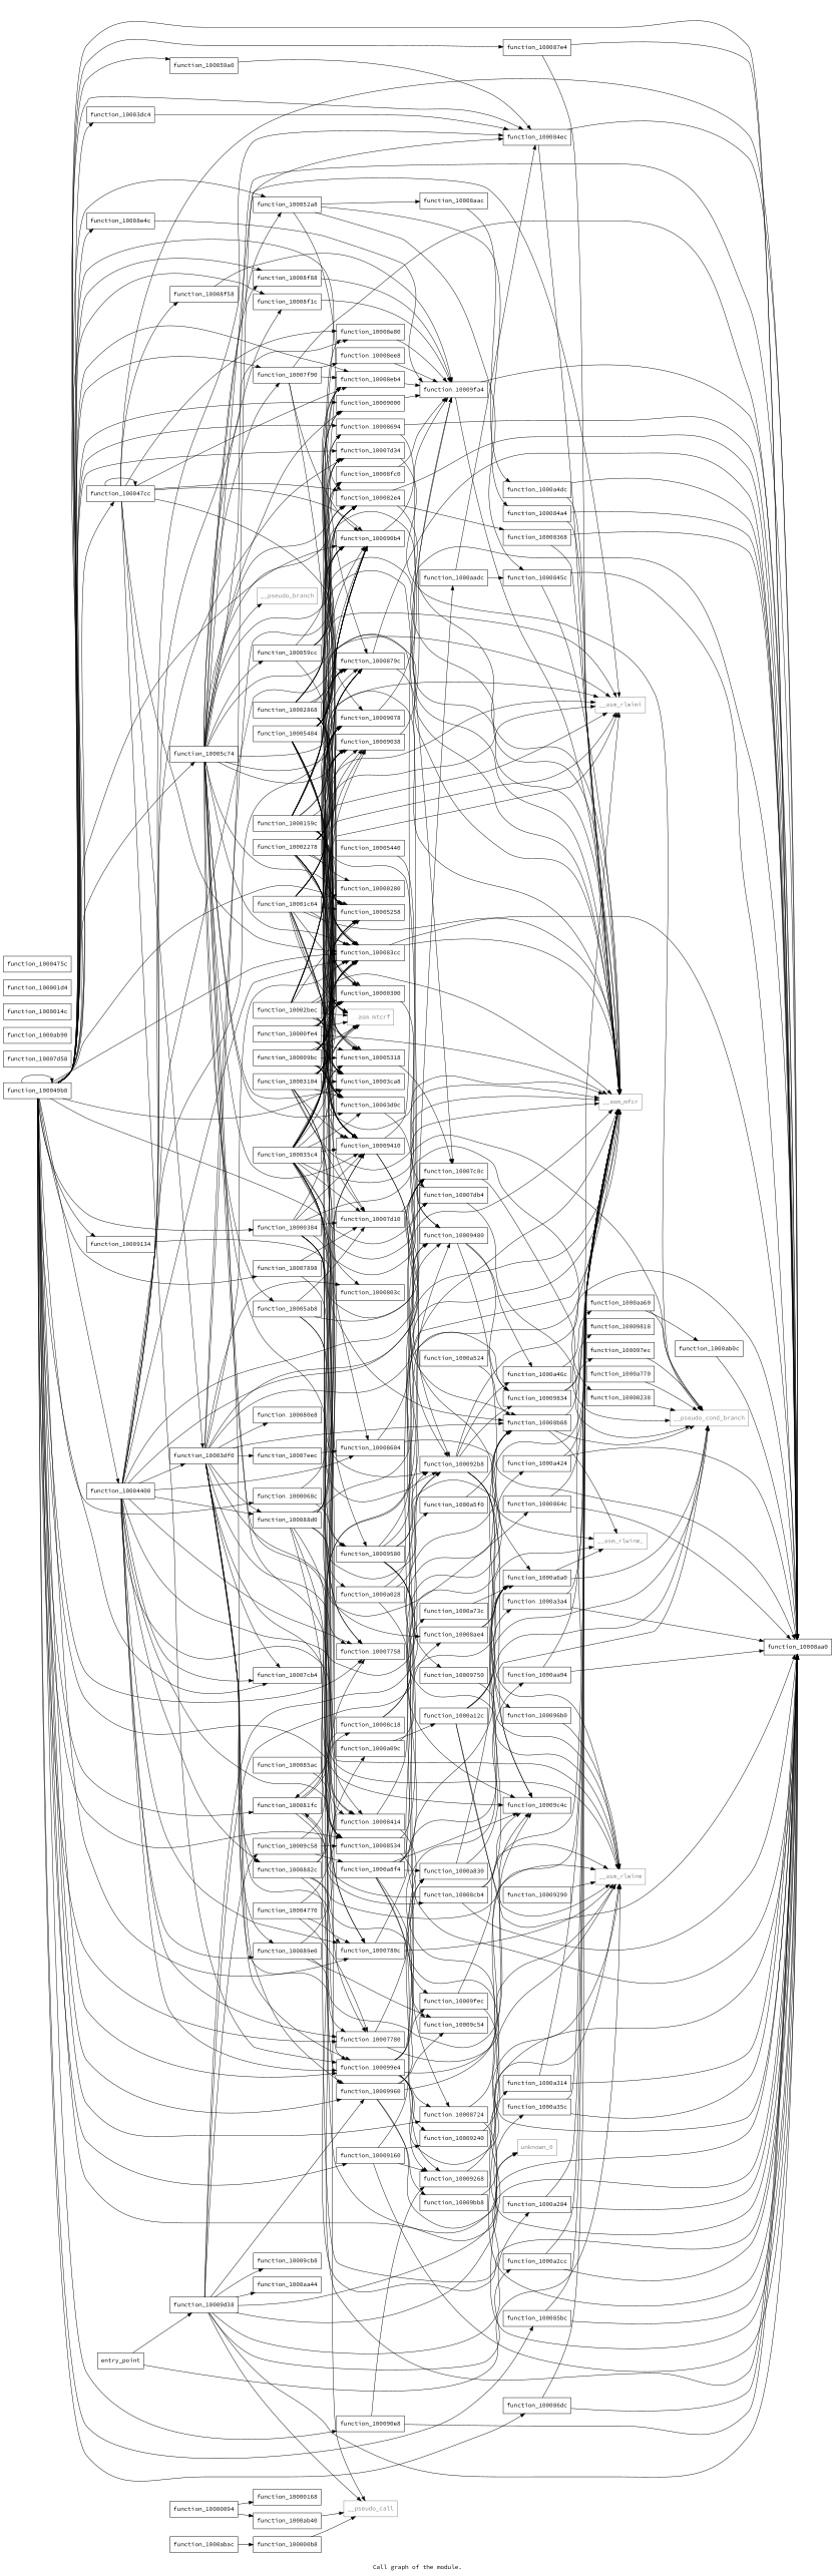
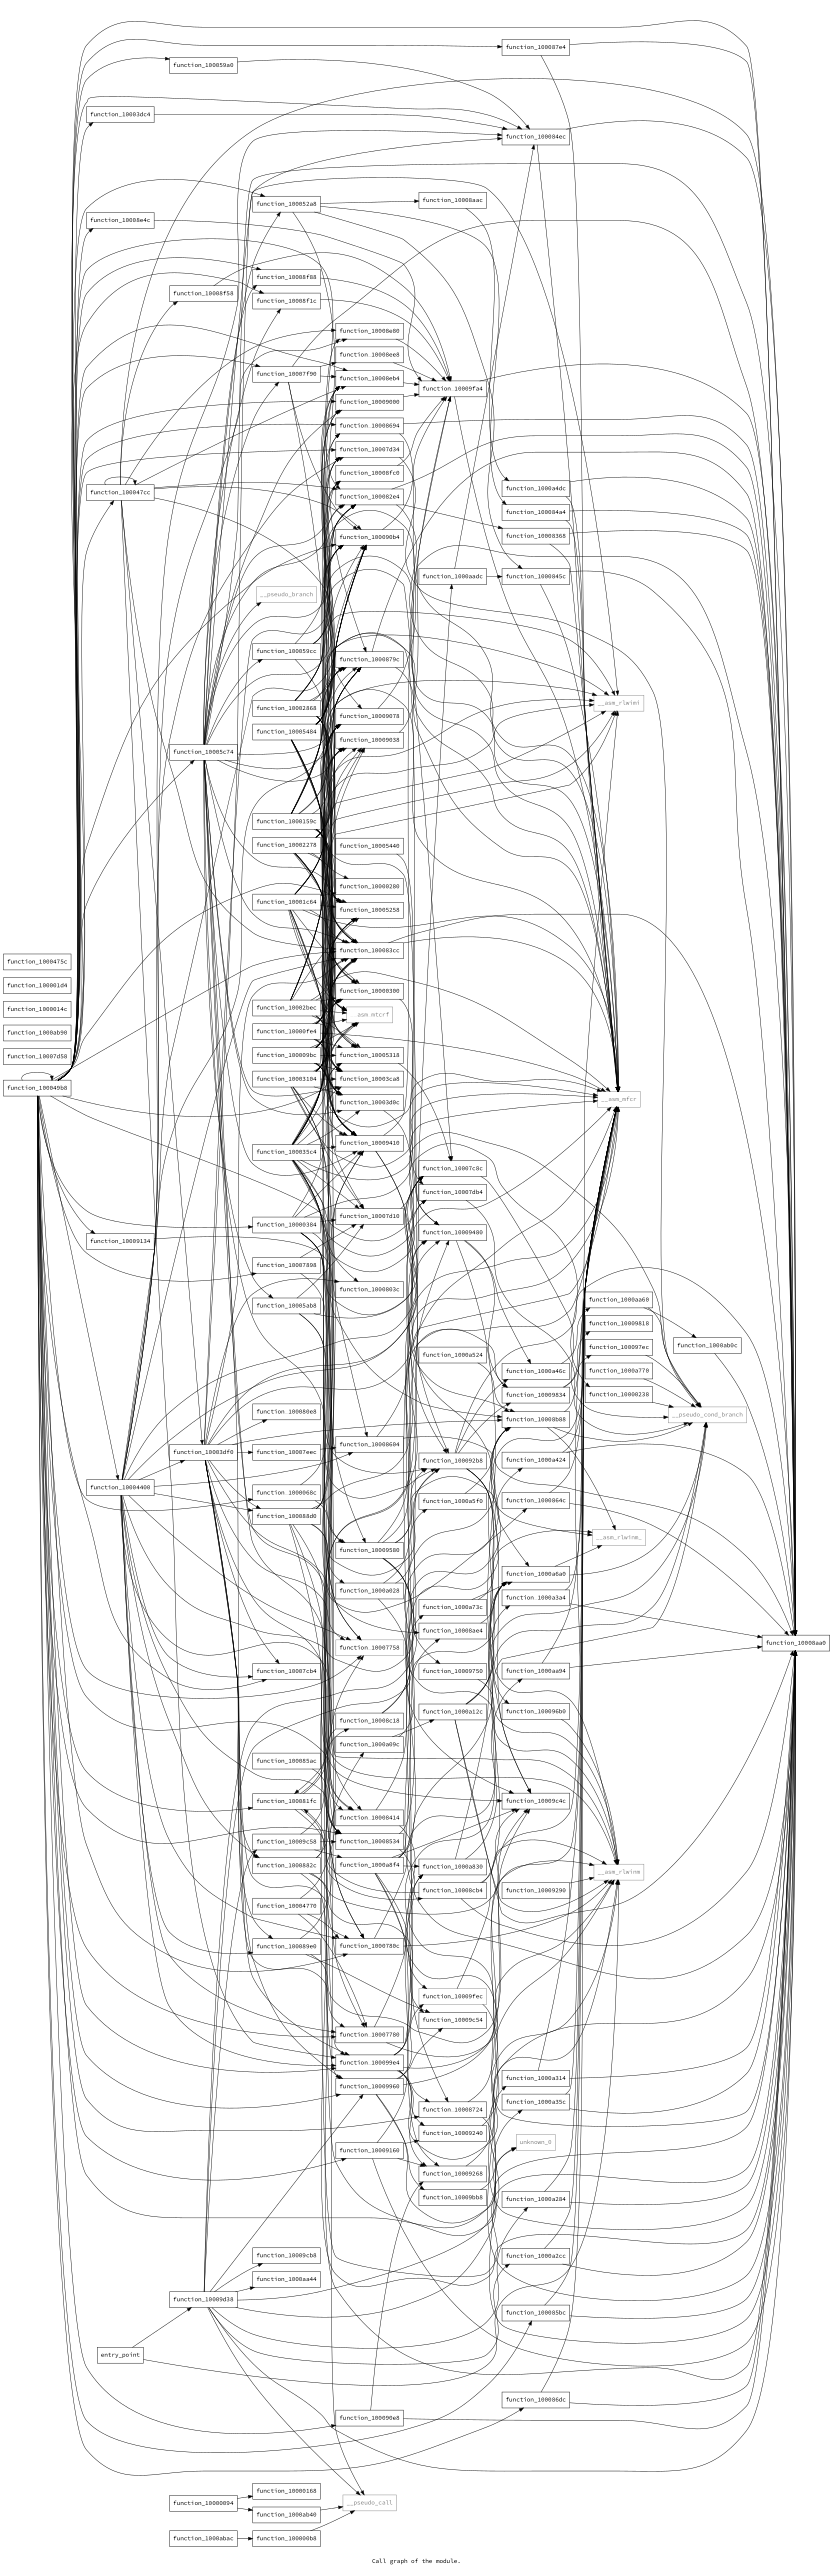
  digraph {
    fontname="Source Code Pro"
    label="Call graph of the module."
    rankdir=LR
    node [fontname="Source Code Pro" shape=record]
    edge [fontname="Source Code Pro"]
    n1 [label="{function_10009078}"]
    n2 [label="{function_10009fa4}"]
    n3 [label="{function_10008aa0}"]
    n4 [color=gray50 fontcolor=gray50 label="{__asm_mfcr}"]
    n5 [label="{function_10007cb4}"]
    n6 [label="{function_10007d10}"]
    n7 [color=gray50 fontcolor=gray50 label="{__pseudo_cond_branch}"]
    n8 [label="{function_10007d34}"]
    n9 [label="{function_100088d0}"]
    n10 [label="{function_100082e4}"]
    n11 [label="{function_100083cc}"]
    n12 [label="{function_10008534}"]
    n13 [label="{function_100092b8}"]
    n14 [label="{function_10009410}"]
    n15 [label="{function_10009480}"]
    n16 [label="{function_10009c4c}"]
    n17 [label="{function_1000a028}"]
    n18 [label="{function_10008368}"]
    n19 [color=gray50 fontcolor=gray50 label="{__asm_rlwinm}"]
    n20 [label="{function_1000a46c}"]
    n21 [label="{function_100096b0}"]
    n22 [label="{function_10009834}"]
    n23 [label="{function_10008b88}"]
    n24 [label="{function_1000a5f0}"]
    n25 [label="{function_10008f58}"]
    n26 [label="{function_1000864c}"]
    n27 [label="{function_10008f88}"]
    n28 [label="{function_100052a8}"]
    n29 [label="{function_10008aac}"]
    n30 [label="{function_1000879c}"]
    n31 [label="{function_1000845c}"]
    n32 [label="{function_100084a4}"]
    n33 [label="{function_1000a4dc}"]
    n34 [label="{function_10008694}"]
    n35 [label="{function_100089e0}"]
    n36 [label="{function_10009c54}"]
    n37 [label="{function_1000a09c}"]
    n38 [label="{function_10008ae4}"]
    n39 [label="{function_1000a12c}"]
-   n40 [label="{function_10007758}"]
+   n40 [label="{function_10007758}" color=gray50]
    n41 [label="{function_100085bc}"]
    n42 [label="{function_10007d58}"]
    n43 [label="{function_10007db4}"]
    n44 [label="{function_10007eec}"]
    n45 [label="{function_10008604}"]
    n46 [label="{function_10007f90}"]
    n47 [label="{function_10008eb4}"]
    n48 [label="{function_10008ee8}"]
    n49 [label="{function_100090b4}"]
    n50 [label="{function_1000803c}"]
    n51 [label="{function_100086dc}"]
    n52 [label="{function_10005318}"]
    n53 [label="{function_10007c8c}"]
    n54 [label="{function_10008724}"]
    n55 [label="{function_10008fc0}"]
    n56 [label="{function_10009038}"]
    n57 [label="{function_10007780}"]
    n58 [label="{function_1000a6a0}"]
    n59 [color=gray50 fontcolor=gray50 label="{__asm_rlwinm_}"]
    n60 [label="{function_100080e8}"]
    n61 [label="{function_100081fc}"]
    n62 [label="{function_10008c18}"]
    n63 [label="{function_10008cb4}"]
    n64 [label="{function_1000a73c}"]
    n65 [color=gray50 fontcolor=gray50 label="{__asm_rlwimi}"]
    n66 [label="{function_10005440}"]
    n67 [label="{function_10008414}"]
    n68 [label="{function_10005484}"]
    n69 [label="{function_10009000}"]
    n70 [label="{function_10009580}"]
    n71 [label="{function_100099e4}"]
    n72 [color=gray50 fontcolor=gray50 label="{__asm_mtcrf}"]
    n73 [label="{function_10005258}"]
    n74 [label="{function_10009750}"]
    n75 [label="{function_10009268}"]
    n76 [label="{function_10009240}"]
    n77 [label="{function_1000a830}"]
    n78 [label="{function_1000a424}"]
    n79 [label="{function_1000780c}"]
    n80 [label="{function_1000a770}"]
    n81 [label="{function_10008e4c}"]
    n82 [label="{function_100087e4}"]
    n83 [label="{function_100059a0}"]
    n84 [label="{function_100084ec}"]
    n85 [label="{function_100059cc}"]
    n86 [label="{function_10007898}"]
    n87 [label="{function_10008e80}"]
    n88 [label="{function_100085ac}"]
    n89 [label="{function_1000882c}"]
    n90 [label="{function_10005ab8}"]
    n91 [label="{function_10005c74}"]
    n92 [label="{function_10008f1c}"]
    n93 [label="{function_10009960}"]
    n94 [color=gray50 fontcolor=gray50 label="{__pseudo_branch}"]
    n95 [label="{function_10003ca8}"]
    n96 [label="{function_10003d0c}"]
    n97 [label="{function_10009bb8}"]
-   n98 [label="{function_10009fec}"]
+   n98 [label="{function_10009fec}" color=gray50]
    n99 [color=gray50 fontcolor=gray50 label="{unknown_0}"]
    n100 [label="{function_1000aa60}"]
    n101 [label="{function_1000ab0c}"]
    n102 [label="{function_100090e8}"]
    n103 [label="{function_10009134}"]
    n104 [label="{function_10009160}"]
    n105 [label="{function_1000aa94}"]
    n106 [label="{function_10009290}"]
    n107 [label="{function_100097ec}"]
    n108 [label="{function_10009818}"]
    n109 [label="{function_10009c58}"]
    n110 [label="{function_1000a8f4}"]
    n111 [label="{function_1000aadc}"]
    n112 [label="{function_10009cb8}"]
    n113 [label="{function_10009d38}"]
    n114 [label="{function_1000a284}"]
    n115 [label="{function_1000a2cc}"]
    n116 [label="{function_1000a314}"]
    n117 [label="{function_1000a35c}"]
    n118 [label="{function_1000aa44}"]
    n119 [color=gray50 fontcolor=gray50 label="{__pseudo_call}"]
    n120 [label="{function_1000a3a4}"]
    n121 [label="{function_1000a524}"]
    n122 [label="{function_1000ab40}"]
    n123 [label="{function_1000ab90}"]
    n124 [label="{function_1000abac}"]
    n125 [label="{function_100000b8}"]
    n126 [label="{function_10000094}"]
    n127 [label="{function_10000168}"]
    n128 [label="{function_1000014c}"]
    n129 [label="{function_100001d4}"]
    n130 [label="{entry_point}"]
    n131 [label="{function_10000238}"]
    n132 [label="{function_10000280}"]
    n133 [label="{function_10000300}"]
    n134 [label="{function_10000384}"]
    n135 [label="{function_1000068c}"]
    n136 [label="{function_100009bc}"]
    n137 [label="{function_10000fe4}"]
    n138 [label="{function_1000159c}"]
    n139 [label="{function_10001c64}"]
    n140 [label="{function_10002278}"]
    n141 [label="{function_10002868}"]
    n142 [label="{function_10002bec}"]
    n143 [label="{function_10003104}"]
    n144 [label="{function_100035c4}"]
    n145 [label="{function_10003dc4}"]
    n146 [label="{function_10003df0}"]
    n147 [label="{function_10004400}"]
    n148 [label="{function_1000475c}"]
    n149 [label="{function_10004770}"]
    n150 [label="{function_100047cc}"]
    n151 [label="{function_100049b8}"]
    n1 -> n2
    n2 -> n3
    n2 -> n4
    n6 -> n7
    n8 -> n7
    n9 -> n3
    n9 -> n10
    n9 -> n11
    n9 -> n12
    n9 -> n13
    n9 -> n14
    n9 -> n15
    n9 -> n16
    n9 -> n17
    n10 -> n3
    n10 -> n4
    n10 -> n18
    n11 -> n3
    n11 -> n4
    n12 -> n3
    n12 -> n4
    n13 -> n3
    n13 -> n16
    n13 -> n19
    n13 -> n20
    n13 -> n21
    n13 -> n22
    n14 -> n3
    n14 -> n13
    n14 -> n23
    n15 -> n16
    n15 -> n20
    n15 -> n22
    n17 -> n3
    n17 -> n4
    n17 -> n24
    n18 -> n3
    n18 -> n4
    n20 -> n100
    n21 -> n19
    n22 -> n107
    n22 -> n108
    n23 -> n7
    n23 -> n59
    n23 -> n65
    n24 -> n23
    n25 -> n2
    n26 -> n3
    n26 -> n4
    n27 -> n2
    n28 -> n29
    n28 -> n30
    n28 -> n31
    n28 -> n32
    n29 -> n33
    n30 -> n3
    n30 -> n4
    n31 -> n3
    n31 -> n4
    n32 -> n3
    n32 -> n4
    n33 -> n3
    n33 -> n4
    n34 -> n3
    n34 -> n4
    n35 -> n16
    n35 -> n36
    n35 -> n37
    n37 -> n38
    n37 -> n39
    n38 -> n58
-   n38 -> n59
+   n64 -> n59
    n39 -> n3
    n39 -> n4
    n39 -> n19
    n39 -> n58
    n39 -> n120
    n41 -> n3
    n41 -> n4
    n43 -> n7
    n44 -> n45
    n45 -> n3
    n45 -> n4
    n46 -> n3
    n46 -> n11
    n46 -> n47
    n46 -> n48
    n46 -> n49
    n47 -> n2
    n48 -> n2
    n49 -> n2
    n51 -> n3
    n51 -> n4
    n52 -> n53
    n53 -> n7
    n54 -> n3
    n54 -> n4
    n55 -> n2
    n56 -> n2
    n57 -> n7
    n57 -> n19
    n58 -> n7
    n58 -> n59
    n61 -> n3
    n61 -> n4
    n61 -> n62
    n61 -> n63
    n62 -> n23
    n62 -> n61
    n62 -> n64
    n63 -> n3
    n63 -> n19
    n63 -> n58
    n63 -> n61
    n64 -> n58
    n66 -> n15
    n67 -> n3
    n67 -> n4
    n68 -> n4
    n68 -> n8
    n68 -> n10
    n68 -> n11
    n68 -> n14
    n68 -> n15
    n68 -> n19
    n68 -> n34
    n68 -> n47
    n68 -> n49
    n68 -> n53
    n68 -> n55
    n68 -> n69
    n68 -> n70
    n68 -> n71
    n68 -> n72
    n68 -> n73
    n69 -> n2
    n70 -> n13
    n70 -> n15
    n70 -> n16
    n70 -> n19
    n70 -> n22
    n70 -> n58
    n70 -> n74
    n71 -> n3
    n71 -> n4
    n71 -> n19
    n71 -> n54
    n71 -> n75
    n71 -> n76
    n71 -> n77
    n71 -> n78
    n74 -> n19
    n75 -> n19
    n76 -> n19
    n77 -> n58
    n77 -> n105
    n78 -> n3
    n78 -> n4
    n79 -> n7
    n79 -> n19
    n80 -> n7
    n81 -> n2
    n82 -> n3
    n82 -> n4
    n83 -> n84
    n84 -> n3
    n84 -> n4
    n85 -> n8
    n85 -> n10
    n85 -> n11
    n85 -> n47
    n85 -> n49
    n86 -> n6
    n86 -> n13
    n87 -> n2
    n88 -> n12
    n89 -> n3
    n89 -> n11
    n89 -> n15
    n89 -> n16
    n89 -> n36
    n90 -> n6
    n90 -> n13
    n90 -> n53
    n90 -> n70
    n91 -> n1
    n91 -> n3
    n91 -> n10
    n91 -> n11
    n91 -> n14
    n91 -> n19
    n91 -> n27
    n91 -> n28
    n91 -> n30
    n91 -> n34
    n91 -> n38
    n91 -> n46
    n91 -> n49
    n91 -> n55
    n91 -> n56
    n91 -> n65
    n91 -> n67
    n91 -> n69
    n91 -> n73
    n91 -> n85
    n91 -> n90
    n91 -> n92
    n91 -> n93
    n91 -> n94
    n91 -> n95
    n91 -> n96
    n92 -> n2
    n93 -> n16
    n93 -> n36
    n93 -> n97
    n93 -> n98
    n93 -> n99
    n96 -> n59
    n97 -> n99
    n98 -> n3
    n98 -> n4
    n100 -> n7
    n100 -> n101
    n101 -> n3
    n102 -> n3
    n102 -> n75
    n103 -> n23
    n104 -> n3
    n104 -> n75
    n104 -> n76
    n104 -> n77
    n105 -> n3
    n105 -> n4
    n106 -> n19
    n107 -> n7
    n109 -> n10
    n109 -> n12
    n109 -> n110
    n110 -> n7
    n110 -> n16
    n110 -> n23
    n110 -> n54
    n110 -> n75
    n110 -> n77
    n110 -> n98
    n110 -> n111
    n111 -> n31
    n111 -> n84
    n113 -> n3
    n113 -> n23
    n113 -> n58
    n113 -> n93
    n113 -> n109
    n113 -> n112
    n113 -> n114
    n113 -> n115
    n113 -> n116
    n113 -> n117
    n113 -> n118
    n113 -> n119
    n114 -> n3
    n114 -> n4
    n115 -> n3
    n115 -> n4
    n116 -> n3
    n116 -> n4
    n117 -> n3
    n117 -> n4
    n120 -> n3
    n120 -> n4
    n121 -> n23
    n122 -> n119
    n124 -> n125
    n125 -> n119
    n126 -> n122
    n126 -> n127
    n130 -> n19
    n130 -> n113
    n131 -> n7
    n133 -> n43
    n134 -> n3
    n134 -> n4
    n134 -> n6
    n134 -> n14
    n134 -> n15
    n134 -> n67
    n134 -> n72
    n134 -> n93
    n134 -> n119
    n135 -> n14
    n135 -> n70
    n136 -> n1
    n136 -> n4
    n136 -> n6
    n136 -> n11
    n136 -> n14
    n136 -> n30
    n136 -> n49
    n136 -> n52
    n136 -> n56
    n136 -> n65
    n136 -> n72
    n136 -> n73
    n136 -> n95
    n136 -> n96
    n136 -> n133
    n137 -> n1
    n137 -> n4
    n137 -> n11
    n137 -> n14
    n137 -> n30
    n137 -> n49
    n137 -> n52
    n137 -> n56
    n137 -> n65
    n137 -> n72
    n137 -> n73
    n137 -> n95
    n137 -> n96
    n137 -> n133
    n138 -> n1
    n138 -> n4
    n138 -> n10
    n138 -> n11
    n138 -> n13
    n138 -> n14
    n138 -> n30
    n138 -> n47
    n138 -> n49
    n138 -> n52
    n138 -> n55
    n138 -> n56
    n138 -> n65
    n138 -> n72
    n138 -> n73
    n138 -> n95
    n138 -> n96
    n138 -> n133
    n139 -> n1
    n139 -> n4
    n139 -> n11
    n139 -> n14
    n139 -> n30
    n139 -> n49
    n139 -> n52
    n139 -> n56
    n139 -> n65
    n139 -> n72
    n139 -> n73
    n139 -> n95
    n139 -> n96
    n139 -> n132
    n139 -> n133
    n140 -> n1
    n140 -> n4
    n140 -> n11
    n140 -> n14
    n140 -> n30
    n140 -> n49
    n140 -> n56
    n140 -> n65
    n140 -> n72
    n140 -> n73
    n140 -> n95
    n140 -> n96
    n140 -> n132
    n140 -> n133
    n141 -> n4
    n141 -> n14
    n141 -> n30
    n141 -> n47
    n141 -> n49
    n141 -> n52
    n141 -> n69
    n141 -> n72
    n141 -> n73
    n141 -> n87
    n141 -> n133
    n142 -> n1
    n142 -> n4
    n142 -> n11
    n142 -> n14
    n142 -> n30
    n142 -> n49
    n142 -> n52
    n142 -> n56
    n142 -> n65
    n142 -> n72
    n142 -> n73
    n142 -> n95
    n142 -> n96
    n142 -> n133
    n143 -> n1
    n143 -> n4
    n143 -> n6
    n143 -> n11
    n143 -> n14
    n143 -> n30
    n143 -> n40
    n143 -> n49
    n143 -> n56
    n143 -> n65
    n143 -> n72
    n143 -> n73
    n143 -> n79
    n143 -> n95
    n143 -> n96
    n143 -> n133
    n144 -> n1
    n144 -> n4
    n144 -> n6
    n144 -> n11
    n144 -> n12
    n144 -> n14
    n144 -> n30
    n144 -> n40
    n144 -> n45
    n144 -> n49
    n144 -> n50
    n144 -> n52
    n144 -> n53
    n144 -> n56
    n144 -> n57
    n144 -> n65
    n144 -> n72
    n144 -> n73
    n144 -> n79
    n144 -> n95
    n144 -> n96
    n144 -> n131
    n144 -> n133
    n145 -> n84
    n146 -> n5
    n146 -> n8
    n146 -> n9
    n146 -> n11
    n146 -> n12
    n146 -> n23
    n146 -> n26
    n146 -> n35
    n146 -> n40
    n146 -> n43
    n146 -> n44
    n146 -> n50
    n146 -> n53
    n146 -> n57
    n146 -> n60
    n146 -> n71
    n146 -> n79
    n146 -> n84
    n146 -> n89
    n147 -> n5
    n147 -> n8
    n147 -> n9
    n147 -> n11
    n147 -> n12
    n147 -> n13
    n147 -> n30
    n147 -> n35
    n147 -> n40
    n147 -> n43
    n147 -> n45
    n147 -> n49
    n147 -> n53
    n147 -> n57
    n147 -> n67
    n147 -> n71
    n147 -> n79
    n147 -> n84
    n147 -> n87
    n147 -> n89
    n147 -> n146
    n149 -> n40
    n149 -> n57
    n149 -> n79
    n150 -> n1
    n150 -> n3
    n150 -> n10
    n150 -> n11
    n150 -> n25
    n150 -> n47
    n150 -> n49
    n150 -> n71
    n150 -> n87
    n150 -> n146
    n150 -> n150
    n151 -> n3
    n151 -> n5
    n151 -> n8
    n151 -> n10
    n151 -> n11
    n151 -> n12
    n151 -> n19
    n151 -> n27
    n151 -> n28
    n151 -> n34
    n151 -> n40
    n151 -> n41
    n151 -> n46
    n151 -> n47
    n151 -> n49
    n151 -> n51
    n151 -> n52
    n151 -> n53
    n151 -> n54
    n151 -> n57
    n151 -> n61
    n151 -> n67
    n151 -> n69
    n151 -> n71
    n151 -> n73
    n151 -> n79
    n151 -> n81
    n151 -> n82
    n151 -> n83
    n151 -> n84
    n151 -> n86
    n151 -> n91
    n151 -> n92
    n151 -> n93
    n151 -> n102
    n151 -> n103
    n151 -> n104
    n151 -> n134
    n151 -> n135
    n151 -> n145
    n151 -> n147
    n151 -> n150
    n151 -> n151
  }
